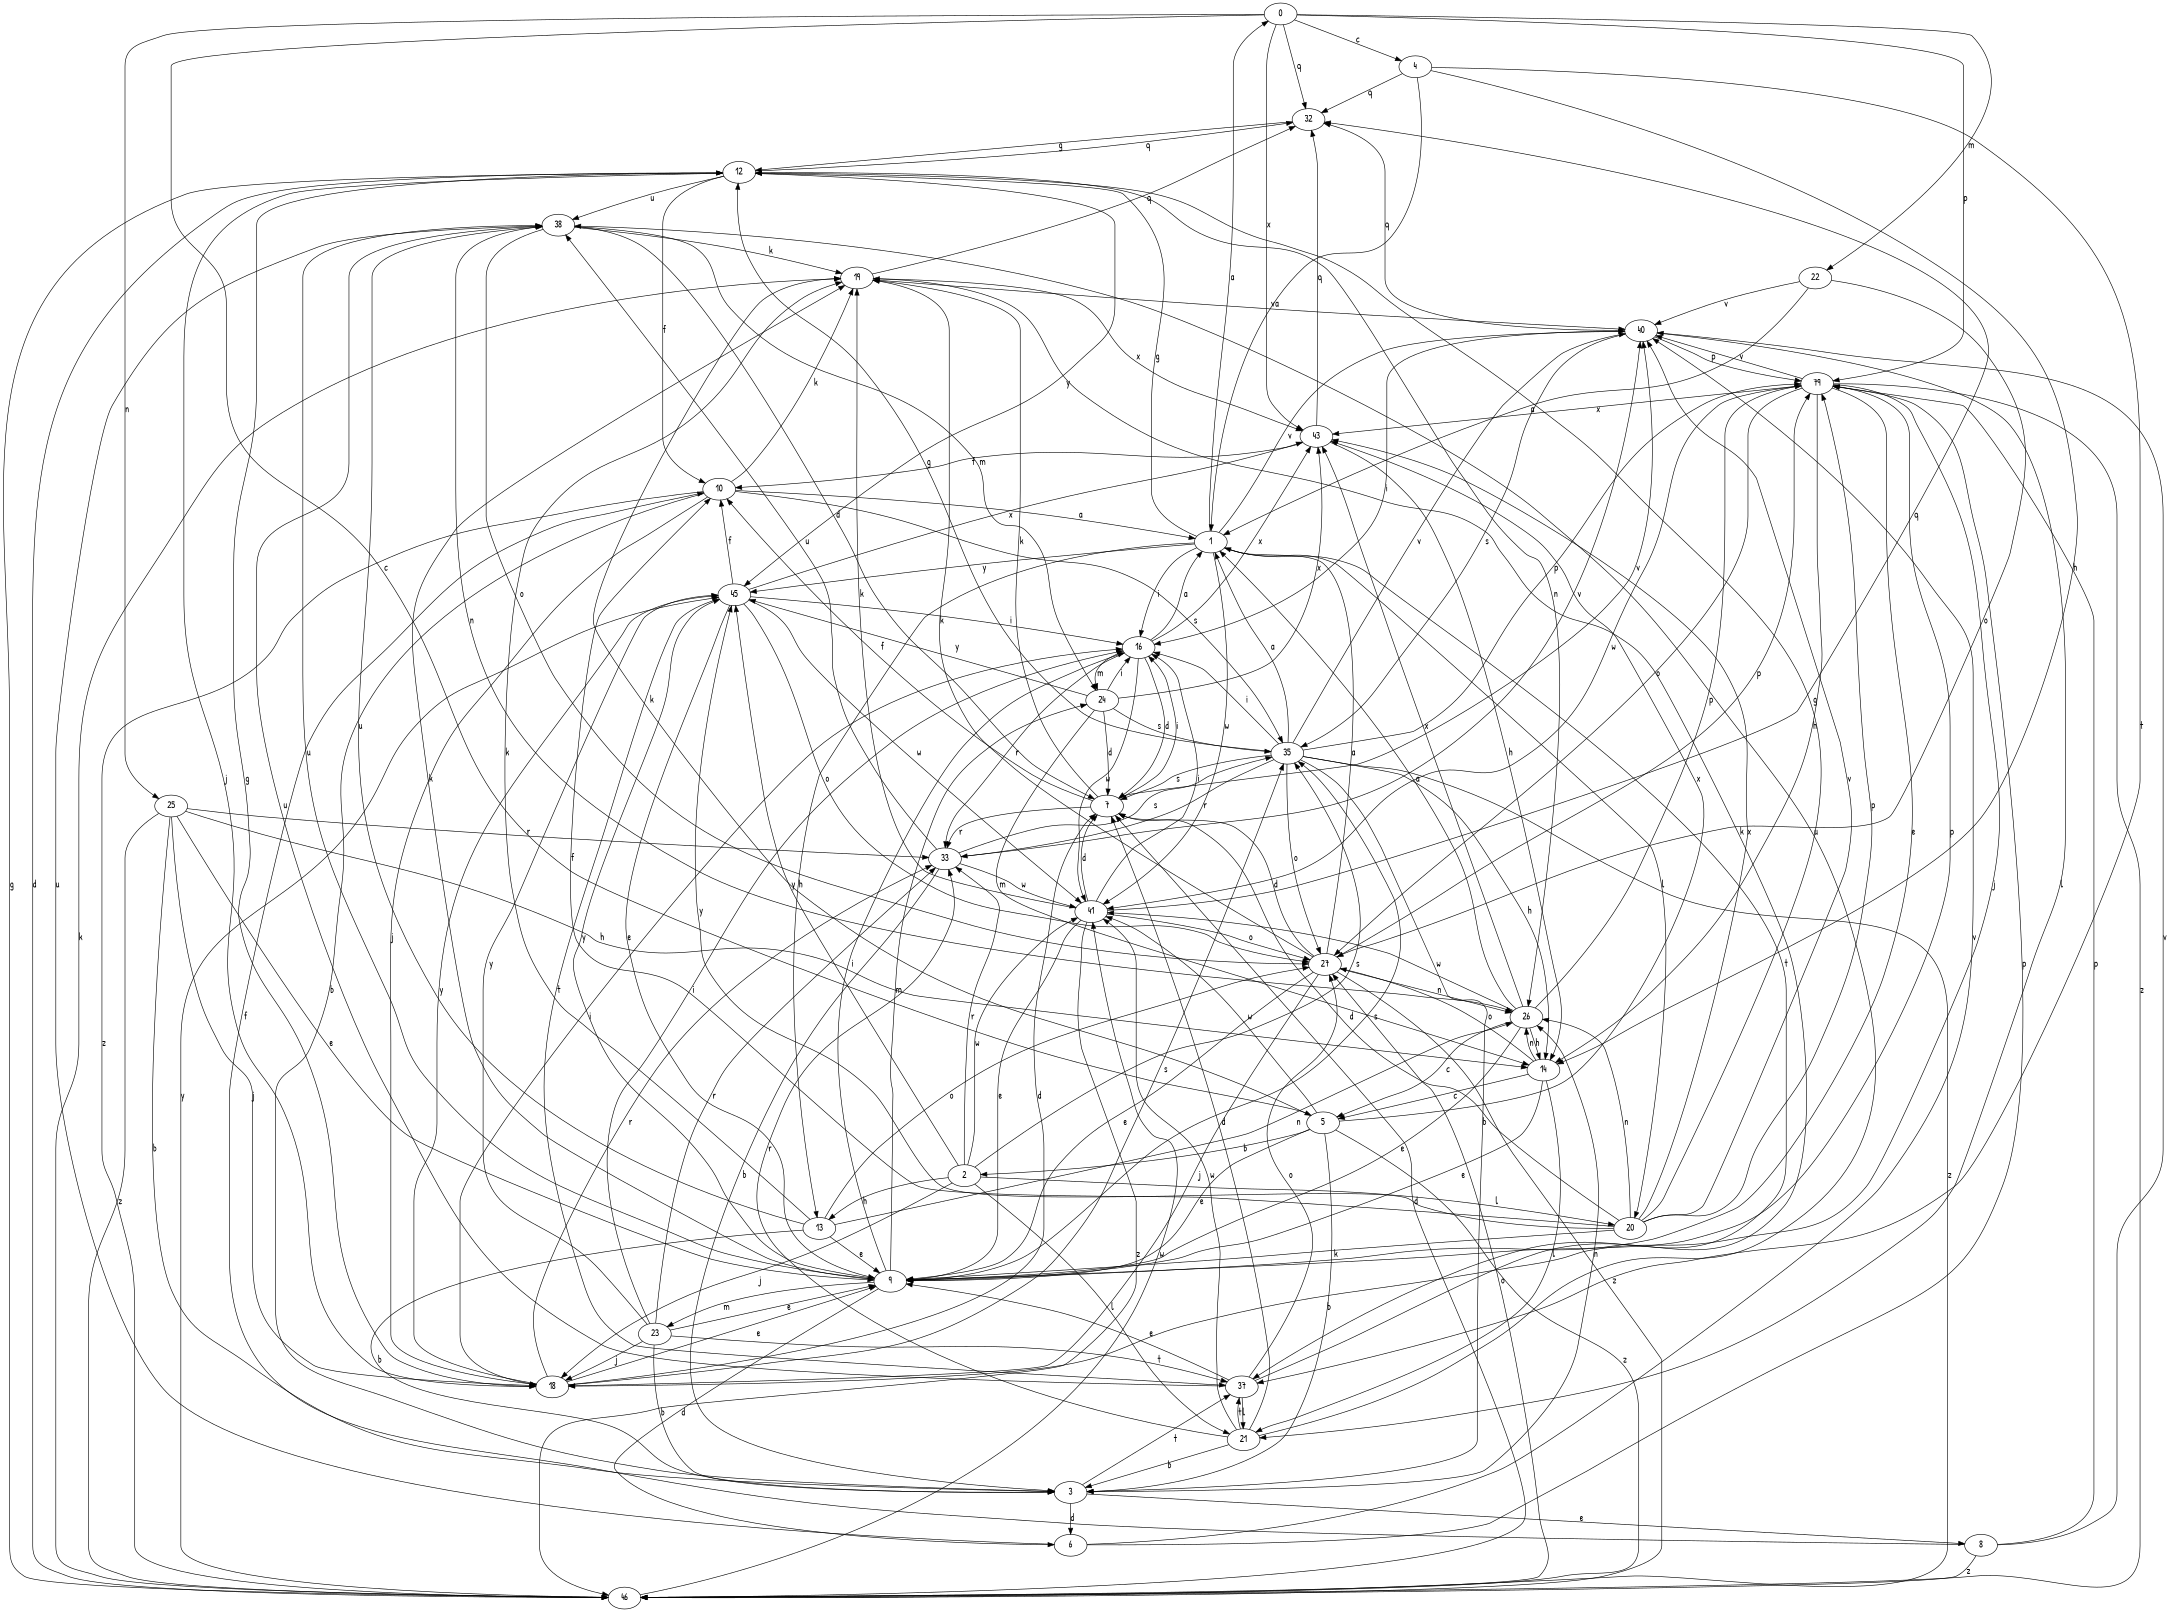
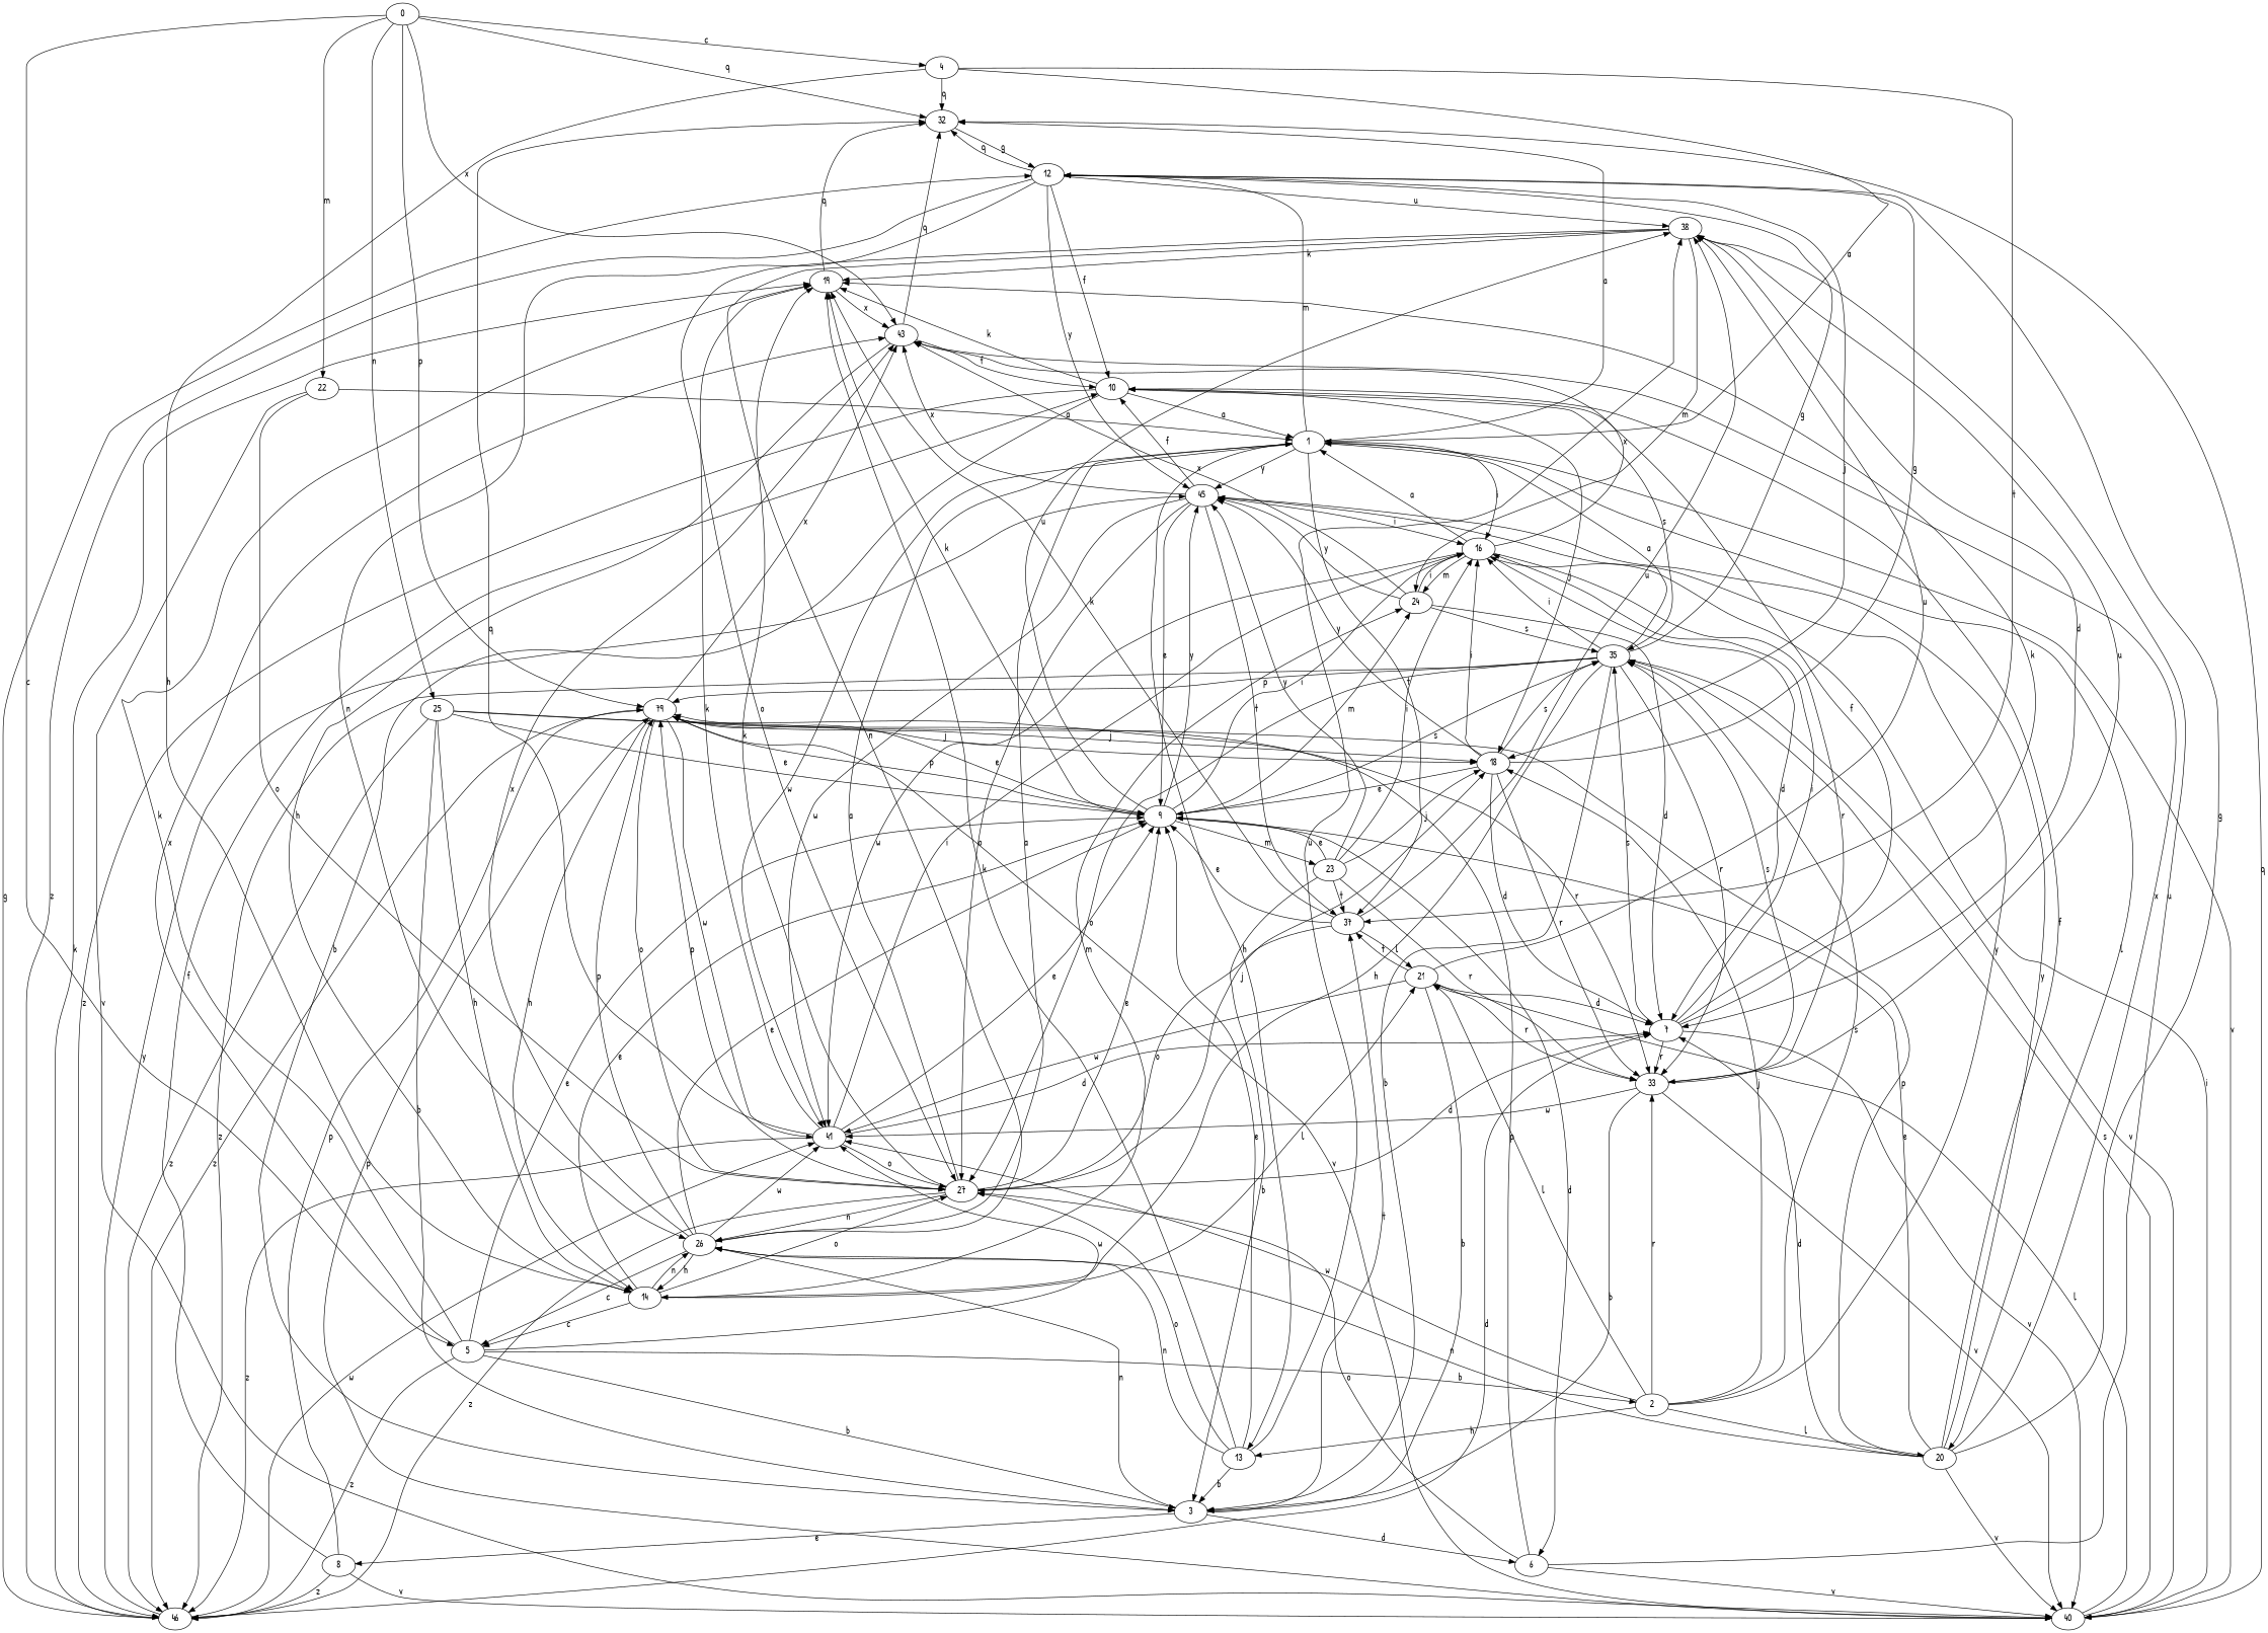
  strict digraph {
    fontname="Patrick Hand"
    node [fontname="Patrick Hand"]
    edge [fontname="Patrick Hand"]
    0
    4
    5
    22
    25
    n6 [label=79]
    32
    43
    1
    37
    14
    41
    2
    3
    9
    19
    46
    40
    27
    18
    33
    12
    10
    13
    16
    20
    45
    26
    38
    7
    24
    21
    35
    6
    8
    23
    0 -> 4 [label=c]
    0 -> 5 [label=c]
    0 -> 22 [label=m]
    0 -> 25 [label=n]
    0 -> n6 [label=p]
    0 -> 32 [label=q]
    0 -> 43 [label=x]
    4 -> 32 [label=q]
    4 -> 1 [label=a]
    4 -> 37 [label=t]
    4 -> 14 [label=h]
    5 -> 43 [label=x]
    5 -> 41 [label=w]
    5 -> 2 [label=b]
    5 -> 3 [label=b]
    5 -> 9 [label=e]
    5 -> 19 [label=k]
    5 -> 46 [label=z]
    22 -> 1 [label=a]
    22 -> 40 [label=v]
    22 -> 27 [label=o]
    25 -> 14 [label=h]
    25 -> 3 [label=b]
    25 -> 9 [label=e]
    25 -> 46 [label=z]
    25 -> 18 [label=j]
    25 -> 33 [label=r]
    n6 -> 43 [label=x]
    n6 -> 14 [label=h]
    n6 -> 41 [label=w]
    n6 -> 9 [label=e]
    n6 -> 46 [label=z]
    n6 -> 40 [label=v]
    n6 -> 27 [label=o]
    n6 -> 18 [label=j]
    32 -> 12 [label=g]
    43 -> 32 [label=q]
    43 -> 14 [label=h]
    43 -> 10 [label=f]
-   1 -> 0 [label=a]
+   1 -> 32 [label=a]
    1 -> 37 [label=t]
    1 -> 41 [label=w]
    1 -> 40 [label=v]
-   1 -> 12 [label=g]
+   1 -> 12 [label=m]
    1 -> 13 [label=h]
    1 -> 16 [label=i]
    1 -> 20 [label=l]
    1 -> 45 [label=y]
    37 -> 9 [label=e]
    37 -> 19 [label=k]
    37 -> 27 [label=o]
    37 -> 38 [label=u]
    37 -> 21 [label=l]
    14 -> 5 [label=c]
    14 -> 9 [label=e]
    14 -> 27 [label=o]
    14 -> 26 [label=n]
-   24 -> 14 [label=m]
+   14 -> 24 [label=m]
    14 -> 21 [label=l]
    41 -> 32 [label=q]
    41 -> 9 [label=e]
    41 -> 19 [label=k]
    41 -> 46 [label=z]
    41 -> 27 [label=o]
    41 -> 16 [label=i]
    41 -> 7 [label=d]
    2 -> 41 [label=w]
    2 -> 18 [label=j]
    2 -> 33 [label=r]
    2 -> 13 [label=h]
    2 -> 20 [label=l]
    2 -> 45 [label=y]
    2 -> 21 [label=l]
    2 -> 35 [label=s]
    3 -> 37 [label=t]
    3 -> 26 [label=n]
    3 -> 6 [label=d]
    3 -> 8 [label=e]
    9 -> n6 [label=p]
    9 -> 19 [label=k]
    9 -> 16 [label=i]
    9 -> 45 [label=y]
    9 -> 38 [label=u]
    9 -> 24 [label=m]
    9 -> 35 [label=s]
    9 -> 6 [label=d]
    9 -> 23 [label=m]
    19 -> 32 [label=q]
    19 -> 43 [label=x]
-   19 -> 40 [label=v]
    46 -> 41 [label=w]
    46 -> 19 [label=k]
-   46 -> 27 [label=o]
+   6 -> 27 [label=o]
    46 -> 12 [label=g]
    46 -> 45 [label=y]
    46 -> 7 [label=d]
    40 -> n6 [label=p]
    40 -> 32 [label=q]
    40 -> 16 [label=i]
    40 -> 21 [label=l]
    40 -> 35 [label=s]
    27 -> n6 [label=p]
    27 -> 1 [label=a]
    27 -> 9 [label=e]
    27 -> 19 [label=k]
    27 -> 46 [label=z]
    27 -> 18 [label=j]
    27 -> 26 [label=n]
    27 -> 7 [label=d]
    18 -> 9 [label=e]
    18 -> 33 [label=r]
    18 -> 12 [label=g]
    18 -> 16 [label=i]
    18 -> 45 [label=y]
    18 -> 7 [label=d]
    18 -> 35 [label=s]
    33 -> 41 [label=w]
    33 -> 3 [label=b]
    33 -> 40 [label=v]
    33 -> 38 [label=u]
    33 -> 35 [label=s]
    12 -> 32 [label=q]
-   12 -> 46 [label=d]
+   12 -> 46 [label=z]
    12 -> 18 [label=j]
    12 -> 10 [label=f]
    12 -> 45 [label=y]
    12 -> 26 [label=n]
    12 -> 38 [label=u]
    10 -> 1 [label=a]
    10 -> 3 [label=b]
    10 -> 19 [label=k]
    10 -> 46 [label=z]
    10 -> 18 [label=j]
    10 -> 35 [label=s]
    13 -> 3 [label=b]
    13 -> 9 [label=e]
    13 -> 19 [label=k]
    13 -> 27 [label=o]
    13 -> 26 [label=n]
    13 -> 38 [label=u]
    16 -> 43 [label=x]
    16 -> 1 [label=a]
    16 -> 41 [label=w]
    16 -> 33 [label=r]
    16 -> 7 [label=d]
    16 -> 24 [label=m]
    20 -> n6 [label=p]
    20 -> 43 [label=x]
-   20 -> 9 [label=k]
+   20 -> 9 [label=e]
    20 -> 40 [label=v]
    20 -> 12 [label=g]
    20 -> 10 [label=f]
    20 -> 45 [label=y]
    20 -> 26 [label=n]
    20 -> 7 [label=d]
    45 -> 43 [label=x]
    45 -> 37 [label=t]
    45 -> 41 [label=w]
    45 -> 9 [label=e]
    45 -> 27 [label=o]
    45 -> 10 [label=f]
    45 -> 16 [label=i]
    26 -> 5 [label=c]
    26 -> n6 [label=p]
    26 -> 43 [label=x]
    26 -> 1 [label=a]
    26 -> 14 [label=h]
    26 -> 41 [label=w]
    26 -> 9 [label=e]
    38 -> 19 [label=k]
    38 -> 27 [label=o]
    38 -> 26 [label=n]
    38 -> 7 [label=d]
    38 -> 24 [label=m]
    7 -> 19 [label=k]
    7 -> 40 [label=v]
    7 -> 33 [label=r]
    7 -> 10 [label=f]
    7 -> 16 [label=i]
-   35 -> 7 [label=s]
+   7 -> 35 [label=s]
    24 -> 43 [label=x]
    24 -> 16 [label=i]
    24 -> 45 [label=y]
    24 -> 7 [label=d]
    24 -> 35 [label=s]
    21 -> 37 [label=t]
    21 -> 41 [label=w]
    21 -> 3 [label=b]
    21 -> 33 [label=r]
    21 -> 38 [label=u]
    21 -> 7 [label=d]
    35 -> n6 [label=p]
    35 -> 1 [label=a]
    35 -> 14 [label=h]
    35 -> 3 [label=b]
    35 -> 46 [label=z]
    35 -> 40 [label=v]
    35 -> 27 [label=o]
    35 -> 33 [label=r]
    35 -> 12 [label=g]
    35 -> 16 [label=i]
    6 -> n6 [label=p]
    6 -> 40 [label=v]
    6 -> 38 [label=u]
    8 -> n6 [label=p]
    8 -> 46 [label=z]
    8 -> 40 [label=v]
    8 -> 10 [label=f]
    23 -> 37 [label=t]
    23 -> 3 [label=b]
    23 -> 9 [label=e]
    23 -> 18 [label=j]
    23 -> 33 [label=r]
    23 -> 16 [label=i]
    23 -> 45 [label=y]
  }
